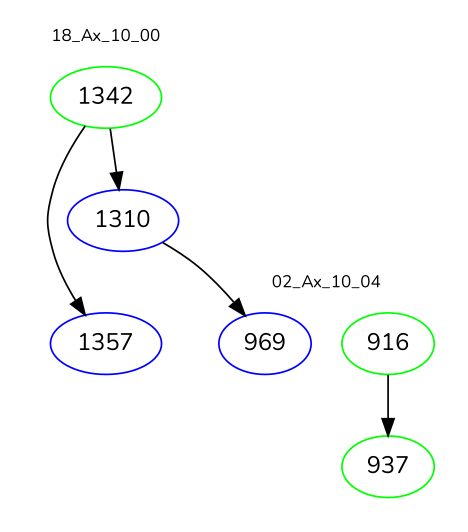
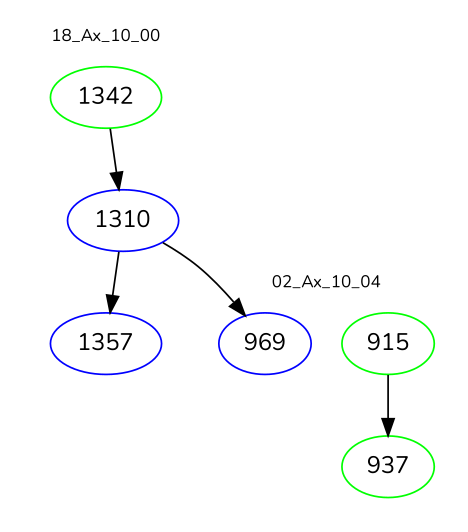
  digraph {
    fontname=Nunito
    node [color=green fontname=Nunito]
    edge [color=black fontname=Nunito]
-   n1 [label=916]
+   n1 [label=915]
    n2 [label=937]
    n3 [color=blue label=969]
    n4 [label=1342]
    n5 [color=blue label=1310]
    n6 [color=blue label=1357]
    subgraph cluster_1 {
      color=white
      fontsize=10
      label="02_Ax_10_04"
      n1
      n2
      n3
    }
    subgraph cluster_2 {
      color=white
      fontsize=10
      label="18_Ax_10_00"
      n4
      n5
      n6
    }
    n1 -> n2
    n4 -> n5
    n5 -> n3
-   n4 -> n6
+   n5 -> n6
  }
